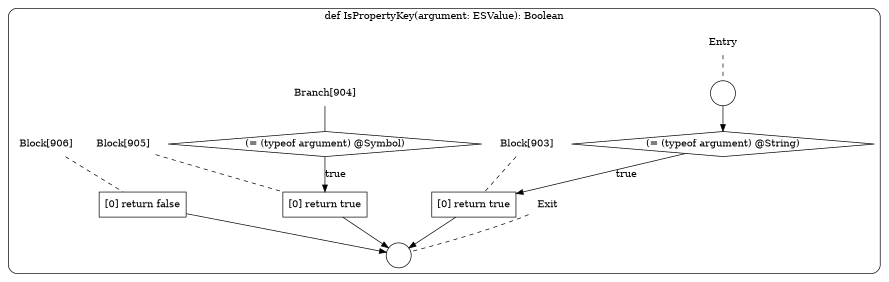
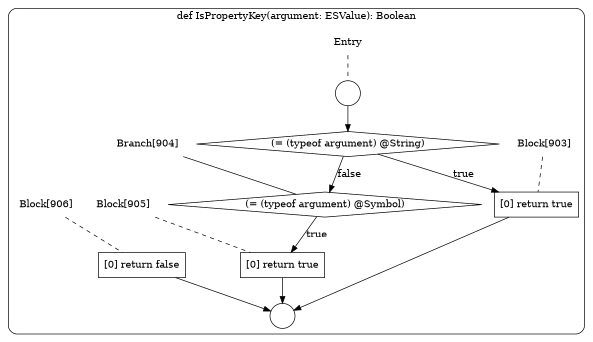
  digraph {
    fontname="DejaVu Serif"
    node [fontname="DejaVu Serif" shape=none color=black fillcolor=white style=filled]
    edge [color=black fontname="DejaVu Serif"]
    n1 [label=<<font color="black">Entry</font>> color="" fillcolor="" style=""]
    n2 [label=" " shape=circle]
    n3 [label=<<font color="black">(= (typeof argument) @String)</font>> shape=diamond]
    n4 [label=<<font color="black">[0] return true<BR ALIGN="LEFT"/></font>> shape=box]
    n5 [label=<<font color="black">(= (typeof argument) @Symbol)</font>> shape=diamond]
-   n6 [label=<<font color="black">Exit</font>> color="" fillcolor="" style=""]
    n7 [label=" " shape=circle]
    n8 [label=<<font color="black">[0] return true<BR ALIGN="LEFT"/></font>> shape=box]
    n9 [label=<<font color="black">[0] return false<BR ALIGN="LEFT"/></font>> shape=box]
    n10 [label=<<font color="black">Block[903]</font>> color="" fillcolor="" style=""]
    n11 [label=<<font color="black">Branch[904]</font>> color="" fillcolor="" style=""]
    n12 [label=<<font color="black">Block[905]</font>> color="" fillcolor="" style=""]
    n13 [label=<<font color="black">Block[906]</font>> color="" fillcolor="" style=""]
    subgraph cluster_1 {
      label="def IsPropertyKey(argument: ESValue): Boolean"
      style=rounded
      n1
      n2
      n3
      n4
      n5
-     n6
      n7
      n8
      n9
      n10
      n11
      n12
      n13
    }
    n1 -> n2 [arrowhead=none style=dashed]
    n2 -> n3
    n3 -> n4 [label=<<font color="black">true</font>>]
+   n3 -> n5 [label=<<font color="black">false</font>>]
    n4 -> n7
    n5 -> n8 [label=<<font color="black">true</font>>]
-   n6 -> n7 [arrowhead=none style=dashed]
    n8 -> n7
    n9 -> n7
    n10 -> n4 [arrowhead=none style=dashed]
    n11 -> n5 [arrowhead=none style=solid]
    n12 -> n8 [arrowhead=none style=dashed]
    n13 -> n9 [arrowhead=none style=dashed]
  }
